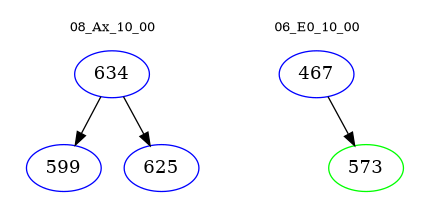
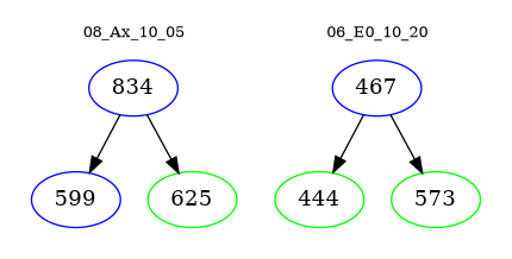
  digraph {
    node [color=blue]
    edge [color=black]
-   n1 [label=634]
+   n1 [label=834]
    n2 [label=599]
-   n3 [label=625]
+   n3 [color=green label=625]
    n4 [label=467]
+   n5 [color=green label=444]
    n6 [color=green label=573]
    subgraph cluster_1 {
      color=white
      fontsize=10
-     label="08_Ax_10_00"
+     label="08_Ax_10_05"
      n1
      n2
      n3
    }
    subgraph cluster_2 {
      color=white
      fontsize=10
-     label="06_E0_10_00"
+     label="06_E0_10_20"
      n4
+     n5
      n6
    }
    n1 -> n2
    n1 -> n3
+   n4 -> n5
    n4 -> n6
  }
